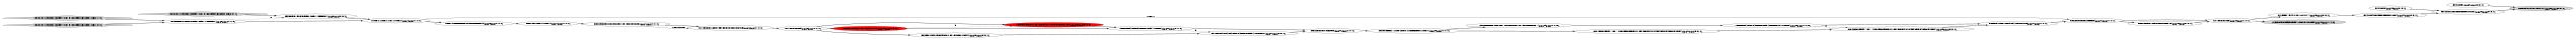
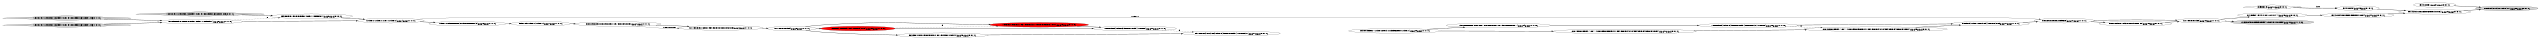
  digraph {
    fontname=Lato
    rankdir=LR
    node [fillcolor=white fontname=Lato shape=ellipse style=filled]
    edge [fontname=Lato style=bold]
    n1 [fillcolor=red label="WebClient webClient = getWebClient(this.webServer.getPort()).build()@@@10@@@['0', '1', '0']"]
    n2 [label="webClient.get().retrieve().toBodilessEntity().subscribe()@@@11@@@['1', '1', '0']"]
-   n3 [label="blockingHandler.awaitQueue()@@@12@@@['1', '1', '1']"]
    n4 [label="getWebClient().build().get().retrieve().toBodilessEntity().subscribe(null)@@@11@@@['0', '0', '1']"]
    n5 [fillcolor=lightgray label="whenServerIsShuttingDownGracefullyThenNewConnectionsCannotBeMade['0', '1', '0']" shape=diamond]
    n6 [label="TomcatReactiveWebServerFactory factory = getFactory()@@@3@@@['1', '1', '0']"]
    n7 [label="JettyReactiveWebServerFactory factory = getFactory()@@@3@@@['0', '0', '1']"]
    n8 [label="Shutdown shutdown = new Shutdown()@@@4@@@['1', '1', '1']"]
    n9 [label="blockingHandler.completeOne()@@@17@@@['1', '1', '1']"]
    n10 [label="this.webServer.stop()@@@19@@@['1', '1', '1']"]
    n11 [label="responseLatch.await(5,TimeUnit.SECONDS)@@@18@@@['0', '0', '1']"]
    n12 [label="List<Object> results = new ArrayList<>()@@@20@@@['0', '0', '1']"]
    n13 [fillcolor=lightgray label="assertThat(errorReference.get()).hasCauseInstanceOf()@@@19@@@['1', '1', '0']"]
    n14 [label="results.add(ex)@@@25@@@['0', '0', '1']"]
    n15 [label="results.add(unconnectableRequest2.block())@@@28@@@['0', '0', '1']"]
    n16 [fillcolor=lightgray label="assertThat(results).anySatisfy(null)@@@33@@@['0', '0', '1']"]
    n17 [label="results.add(unconnectableRequest1.block())@@@22@@@['0', '0', '1']"]
    n18 [label="this.webServer.start()@@@9@@@['1', '1', '1']"]
    n19 [fillcolor=red label="WebClient webClient = getWebClient().build()@@@10@@@['1', '0', '0']"]
    n20 [label="CountDownLatch responseLatch = new CountDownLatch(1)@@@10@@@['0', '0', '1']"]
    n21 [fillcolor=lightgray label="whenServerIsShuttingDownGracefullyThenNewConnectionsCannotBeMade['0', '0', '1']" shape=diamond]
    n22 [label="shutdown.setGracePeriod(Duration.ofSeconds(5))@@@5@@@['1', '1', '1']"]
    n23 [label="factory.setShutdown(shutdown)@@@6@@@['1', '1', '1']"]
    n24 [label="BlockingHandler blockingHandler = new BlockingHandler()@@@7@@@['1', '1', '1']"]
    n25 [fillcolor=lightgray label="whenServerIsShuttingDownGracefullyThenNewConnectionsCannotBeMade['1', '0', '0']" shape=diamond]
    n26 [label="this.webServer = factory.getWebServer(blockingHandler)@@@8@@@['1', '1', '1']"]
    n27 [label="AtomicReference<Throwable> errorReference = new AtomicReference<>()@@@14@@@['1', '1', '0']"]
    n28 [label="webClient.get().retrieve().toBodilessEntity().doOnError(null).subscribe()@@@15@@@['1', '1', '0']"]
    n29 [label="assertThat(shutdownResult.get()).isEqualTo(false)@@@16@@@['1', '1', '1']"]
    n30 [label="Mono<ResponseEntity<Void>> unconnectableRequest2 = getWebClient().build().get().retrieve().toBodilessEntity()@@@15@@@['0', '0', '1']"]
    n31 [label="Future<Boolean> shutdownResult = initiateGracefulShutdown()@@@13@@@['1', '1', '1']"]
    n32 [label="Mono<ResponseEntity<Void>> unconnectableRequest1 = getWebClient().build().get().retrieve().toBodilessEntity()@@@14@@@['0', '0', '1']"]
    n33 [label="results.add(ex)@@@31@@@['0', '0', '1']"]
+   n34 [label="Exception ex@@@24@@@['0', '0', '1']" shape=diamond]
    n1 -> n2
-   n2 -> n3
    n2 -> n4 [label=0 style=dashed]
-   n3 -> n31
-   n4 -> n3
    n5 -> n6
    n6 -> n7 [label=0 style=dashed]
    n6 -> n8
    n7 -> n8
    n8 -> n9 [label=shutdown style=solid]
    n8 -> n22
    n9 -> n10
    n9 -> n11
    n10 -> n12
    n10 -> n13
    n11 -> n10
    n12 -> n17
    n14 -> n15
    n15 -> n16
    n17 -> n15
    n18 -> n1
    n18 -> n19
    n18 -> n20
    n19 -> n1 [label=0 style=dashed]
    n19 -> n2
    n20 -> n4
    n21 -> n7
    n22 -> n23
    n23 -> n24
    n24 -> n26
    n24 -> n26 [label=blockingHandler style=solid]
    n25 -> n6
    n26 -> n18
    n27 -> n28
    n28 -> n29
    n28 -> n30 [label=0 style=dashed]
    n29 -> n9
    n30 -> n29
    n31 -> n27
    n31 -> n32
    n32 -> n30
    n33 -> n16
+   n34 -> n14 [label=true style=dotted]
+   n34 -> n14
  }
